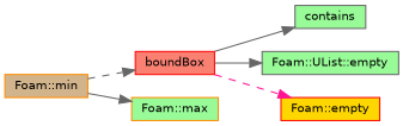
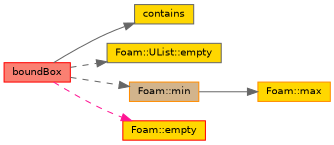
  digraph {
    rankdir=LR
    node [color=red fillcolor=palegreen fontname=Helvetica fontsize=10 shape=record style=filled]
    edge [color=gray40 fontname=Helvetica fontsize=10 labelfontname=Helvetica labelfontsize=10 style=dashed]
    n1 [fillcolor=salmon fontcolor=black height=0.2 label=boundBox width=0.4]
-   n2 [color=gray40 height=0.2 label=contains width=0.4]
-   n3 [color=gray40 height=0.2 label="Foam::UList::empty" width=0.4]
+   n2 [color=gray40 fillcolor=gold height=0.2 label=contains width=0.4]
+   n3 [color=gray40 fillcolor=gold height=0.2 label="Foam::UList::empty" width=0.4]
    n4 [color=darkorange fillcolor=tan height=0.2 label="Foam::min" width=0.4]
    n5 [fillcolor=gold height=0.2 label="Foam::empty" width=0.4]
-   n6 [color=darkorange height=0.2 label="Foam::max" width=0.4]
+   n6 [color=darkorange fillcolor=gold height=0.2 label="Foam::max" width=0.4]
    n1 -> n2 [style=solid]
-   n1 -> n3 [style=solid]
-   n4 -> n1
+   n1 -> n3
+   n1 -> n4
    n1 -> n5 [color=deeppink]
    n4 -> n6 [style=solid]
  }
